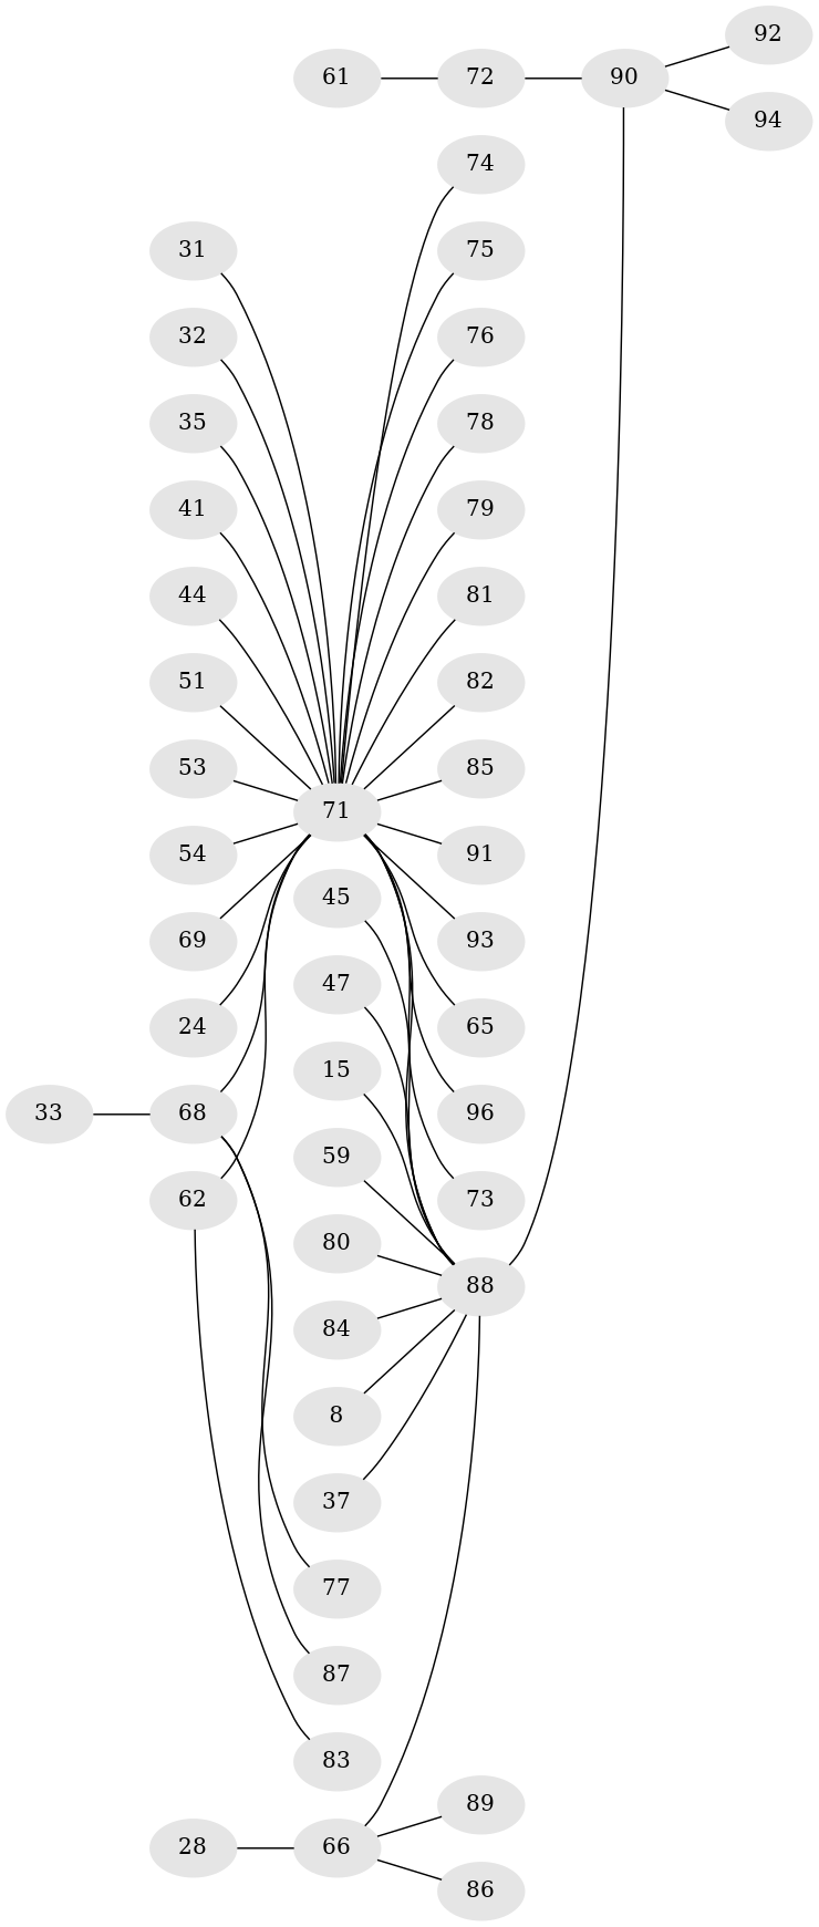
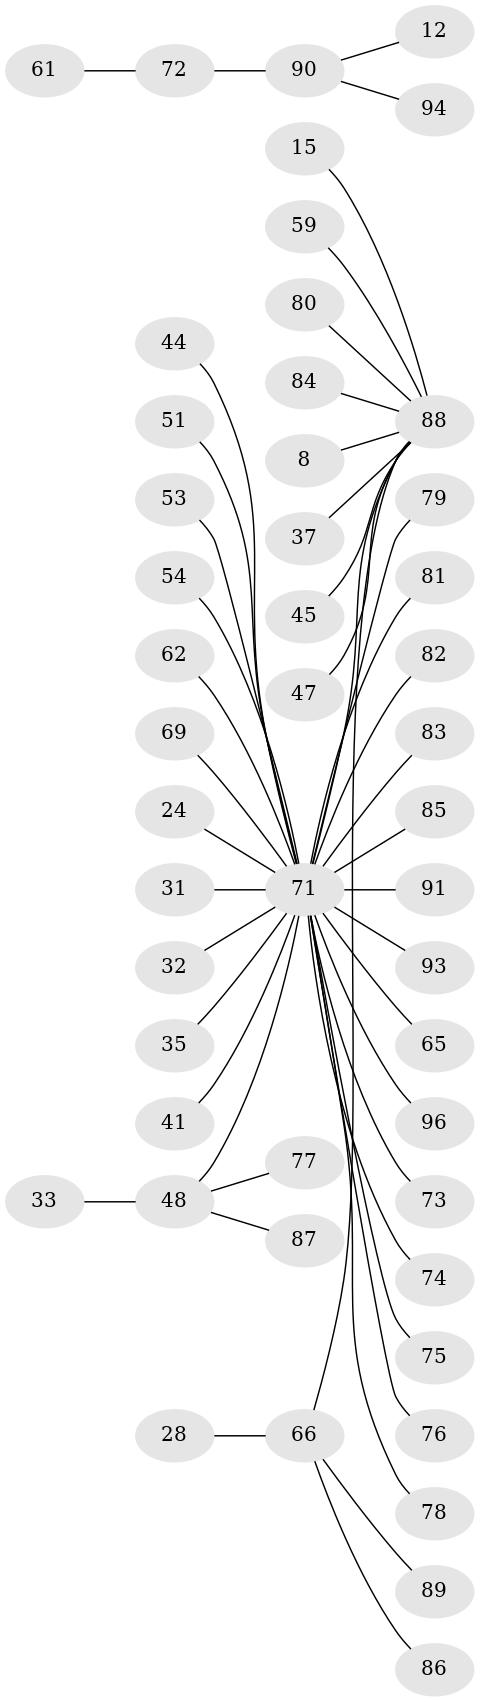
  graph {
    rankdir=LR
    node [color=gray90 style=filled]
    88 [super="+52+3"]
    90 [super="+22+6"]
    8
    24 [super="+14"]
    71 [super="+9+29+1+10+12+18"]
    73
    74 [super="+7"]
    75 [super="+70"]
    76 [super="+64"]
    78
    79
    81
    82
    83
    85
    91
    93
    n18 [label=65]
    96
    66 [super="+65+23"]
    86
    89
    28
    31
    32
-   68 [super="+20"]
+   68 [super="+20" label=48]
    77 [super="+46"]
    87
    33
    35 [super="+34"]
    37
    41
    44
    45 [super="+13"]
    47
    51
    53
    54
    n39 [label=15]
    59
    72 [super="+48"]
    61
    62
    69 [super="+56"]
-   92
+   92 [label=12]
    94
    80 [super="+21+27+38+49+63"]
    84 [super="+67"]
-   88 -- 90
    90 -- 92
    90 -- 94
    8 -- 88
    24 -- 71
    71 -- 88 [weight=3]
    71 -- 73
    71 -- 74
    71 -- 75
    71 -- 76
    71 -- 78
    71 -- 79
    71 -- 81
    71 -- 82
-   62 -- 83
+   71 -- 83
    71 -- 85
    71 -- 91
    71 -- 93
    71 -- n18
    71 -- 96
    66 -- 88 [weight=2]
    66 -- 86
    66 -- 89
    28 -- 66
    31 -- 71
    32 -- 71
    68 -- 71 [weight=5]
    68 -- 77
    68 -- 87
    33 -- 68
    35 -- 71
    37 -- 88
    41 -- 71
    44 -- 71
    45 -- 88
    47 -- 88
    51 -- 71
    53 -- 71
    54 -- 71
    n39 -- 88
    59 -- 88
    72 -- 90 [weight=2]
    61 -- 72
    62 -- 71 [weight=2]
    69 -- 71
    80 -- 88
    84 -- 88
  }
